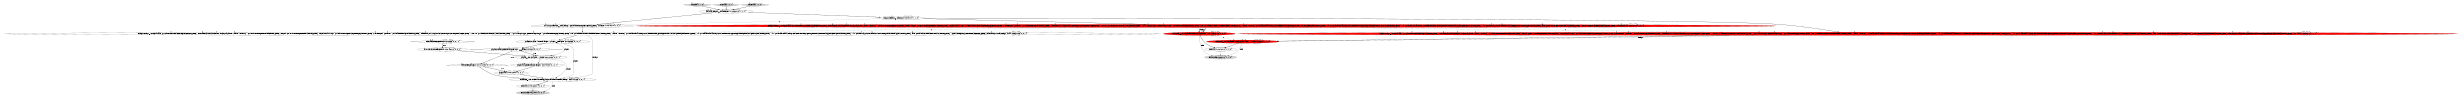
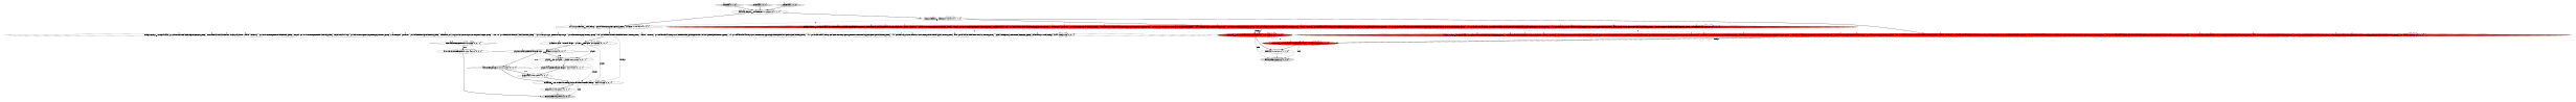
  digraph {
    node [fillcolor=white shape=ellipse style=filled]
    edge [style=bold]
    n1 [label="plugins.add(getTestTransportPlugin())@@@9@@@['0', '0', '1']"]
    n2 [label="plugins.add()@@@12@@@['0', '0', '1']"]
    n3 [label="addMockHttpTransport()@@@11@@@['0', '0', '1']" shape=diamond]
    n4 [label="Node node = new MockNode(settings,plugins,forbidPrivateIndexSettings())@@@14@@@['0', '0', '1']"]
    n5 [label="Collection<Class<? extends Plugin>> plugins = getPlugins()@@@6@@@['0', '0', '1']"]
    n6 [label="plugins.contains(getTestTransportPlugin()) == false@@@7@@@['0', '0', '1']" shape=diamond]
    n7 [label="plugins = new ArrayList<>(plugins)@@@8@@@['0', '0', '1']"]
    n8 [label="node.start()@@@16@@@['0', '0', '1']"]
    n9 [fillcolor=lightgray label="return node@@@21@@@['0', '0', '1']"]
    n10 [label="String nodeName = \"node_s_0\"@@@4@@@['1', '1', '0']"]
    n11 [label="final String nodeName = nodeSettings().get(Node.NODE_NAME_SETTING.getKey(),\"node_s_0\")@@@4@@@['0', '0', '1']"]
    n12 [fillcolor=red label="Settings settings = Settings.builder().put(ClusterName.CLUSTER_NAME_SETTING.getKey(),InternalTestCluster.clusterName(\"single-node-cluster\",random().nextLong())).put(Environment.PATH_HOME_SETTING.getKey(),tempDir).put(Environment.PATH_REPO_SETTING.getKey(),tempDir.resolve(\"repo\")).put(Environment.PATH_SHARED_DATA_SETTING.getKey(),createTempDir().getParent()).put(Node.NODE_NAME_SETTING.getKey(),nodeName).put(ScriptService.SCRIPT_MAX_COMPILATIONS_RATE.getKey(),\"1000/1m\").put(EsExecutors.PROCESSORS_SETTING.getKey(),1).put(\"transport.type\",getTestTransportType()).put(Node.NODE_DATA_SETTING.getKey(),true).put(NodeEnvironment.NODE_ID_SEED_SETTING.getKey(),random().nextLong()).put(DiskThresholdSettings.CLUSTER_ROUTING_ALLOCATION_LOW_DISK_WATERMARK_SETTING.getKey(),\"1b\").put(DiskThresholdSettings.CLUSTER_ROUTING_ALLOCATION_HIGH_DISK_WATERMARK_SETTING.getKey(),\"1b\").put(DiskThresholdSettings.CLUSTER_ROUTING_ALLOCATION_DISK_FLOOD_STAGE_WATERMARK_SETTING.getKey(),\"1b\").put(HierarchyCircuitBreakerService.USE_REAL_MEMORY_USAGE_SETTING.getKey(),false).putList(DISCOVERY_SEED_HOSTS_SETTING.getKey()).putList(INITIAL_MASTER_NODES_SETTING.getKey(),nodeName).put(IndicesQueryCache.INDICES_QUERIES_CACHE_ALL_SEGMENTS_SETTING.getKey(),true).build()@@@5@@@['0', '1', '0']"]
    n13 [fillcolor=red label="Settings settings = Settings.builder().put(ClusterName.CLUSTER_NAME_SETTING.getKey(),InternalTestCluster.clusterName(\"single-node-cluster\",random().nextLong())).put(Environment.PATH_HOME_SETTING.getKey(),tempDir).put(Environment.PATH_REPO_SETTING.getKey(),tempDir.resolve(\"repo\")).put(Environment.PATH_SHARED_DATA_SETTING.getKey(),createTempDir().getParent()).put(Node.NODE_NAME_SETTING.getKey(),nodeName).put(ScriptService.SCRIPT_MAX_COMPILATIONS_RATE.getKey(),\"1000/1m\").put(EsExecutors.PROCESSORS_SETTING.getKey(),1).put(\"transport.type\",getTestTransportType()).put(Node.NODE_DATA_SETTING.getKey(),true).put(NodeEnvironment.NODE_ID_SEED_SETTING.getKey(),random().nextLong()).put(DiskThresholdSettings.CLUSTER_ROUTING_ALLOCATION_LOW_DISK_WATERMARK_SETTING.getKey(),\"1b\").put(DiskThresholdSettings.CLUSTER_ROUTING_ALLOCATION_HIGH_DISK_WATERMARK_SETTING.getKey(),\"1b\").put(DiskThresholdSettings.CLUSTER_ROUTING_ALLOCATION_DISK_FLOOD_STAGE_WATERMARK_SETTING.getKey(),\"1b\").put(HierarchyCircuitBreakerService.USE_REAL_MEMORY_USAGE_SETTING.getKey(),false).putList(DISCOVERY_SEED_HOSTS_SETTING.getKey()).putList(INITIAL_MASTER_NODES_SETTING.getKey(),nodeName).build()@@@5@@@['1', '0', '0']"]
    n14 [label="Settings settings = Settings.builder().put(ClusterName.CLUSTER_NAME_SETTING.getKey(),InternalTestCluster.clusterName(\"single-node-cluster\",random().nextLong())).put(Environment.PATH_HOME_SETTING.getKey(),tempDir).put(Environment.PATH_REPO_SETTING.getKey(),tempDir.resolve(\"repo\")).put(Environment.PATH_SHARED_DATA_SETTING.getKey(),createTempDir().getParent()).put(Node.NODE_NAME_SETTING.getKey(),nodeName).put(ScriptService.SCRIPT_MAX_COMPILATIONS_RATE.getKey(),\"1000/1m\").put(EsExecutors.PROCESSORS_SETTING.getKey(),1).put(\"transport.type\",getTestTransportType()).put(Node.NODE_DATA_SETTING.getKey(),true).put(NodeEnvironment.NODE_ID_SEED_SETTING.getKey(),random().nextLong()).put(DiskThresholdSettings.CLUSTER_ROUTING_ALLOCATION_LOW_DISK_WATERMARK_SETTING.getKey(),\"1b\").put(DiskThresholdSettings.CLUSTER_ROUTING_ALLOCATION_HIGH_DISK_WATERMARK_SETTING.getKey(),\"1b\").put(DiskThresholdSettings.CLUSTER_ROUTING_ALLOCATION_DISK_FLOOD_STAGE_WATERMARK_SETTING.getKey(),\"1b\").put(HierarchyCircuitBreakerService.USE_REAL_MEMORY_USAGE_SETTING.getKey(),false).putList(DISCOVERY_SEED_HOSTS_SETTING.getKey()).putList(INITIAL_MASTER_NODES_SETTING.getKey(),nodeName).put(nodeSettings()).build()@@@5@@@['0', '0', '1']"]
    n15 [fillcolor=red label="Node node = new MockNode(settings,Arrays.asList(,,),true)@@@6@@@['0', '1', '0']"]
    n16 [fillcolor=red label="Node node = new MockNode(settings,Arrays.asList(,),true)@@@6@@@['1', '0', '0']"]
    n17 [label="node.start()@@@7@@@['1', '1', '0']"]
    n18 [fillcolor=lightgray label="return node@@@8@@@['1', '1', '0']"]
    n19 [label="NodeValidationException e@@@18@@@['0', '0', '1']" shape=diamond]
    n20 [label="throw new RuntimeException(e)@@@19@@@['0', '0', '1']"]
    n21 [fillcolor=lightgray label="startNode['0', '1', '0']" shape=diamond]
    n22 [label="final Path tempDir = createTempDir()@@@3@@@['1', '1', '1']"]
    n23 [fillcolor=lightgray label="newNode['0', '0', '1']" shape=diamond]
    n24 [fillcolor=lightgray label="startNode['1', '0', '0']" shape=diamond]
    n1 -> n2
    n2 -> n4
    n3 -> n2
    n3 -> n2 [label=true style=dotted]
    n3 -> n4
    n4 -> n8
    n4 -> n9 [label="node" style=solid]
    n5 -> n4 [label=plugins style=solid]
    n5 -> n6
    n5 -> n7 [label=plugins style=solid]
    n6 -> n1 [label=true style=dotted]
    n6 -> n3
    n6 -> n7
    n6 -> n7 [label=true style=dotted]
    n7 -> n1
    n7 -> n4 [label=plugins style=solid]
    n8 -> n9
    n10 -> n11 [label=0 style=dashed]
    n10 -> n12
    n10 -> n13
    n11 -> n14
    n12 -> n15
    n12 -> n15 [label=settings style=solid]
    n13 -> n12 [label=0 style=dashed]
    n13 -> n14 [label=0 style=dashed]
    n13 -> n16 [label=settings style=solid]
    n13 -> n16
    n14 -> n4 [label=settings style=solid]
    n14 -> n5
    n15 -> n17
    n15 -> n18 [label="node" style=solid]
    n16 -> n15 [label=0 style=dashed]
    n16 -> n17
    n16 -> n18 [label="node" style=solid]
    n17 -> n18 [style=solid]
    n19 -> n20 [label=true style=dotted]
    n19 -> n20
-   n20 -> n7
+   n20 -> n9
    n21 -> n22
    n22 -> n10
    n22 -> n11
    n23 -> n22
    n24 -> n22
  }
